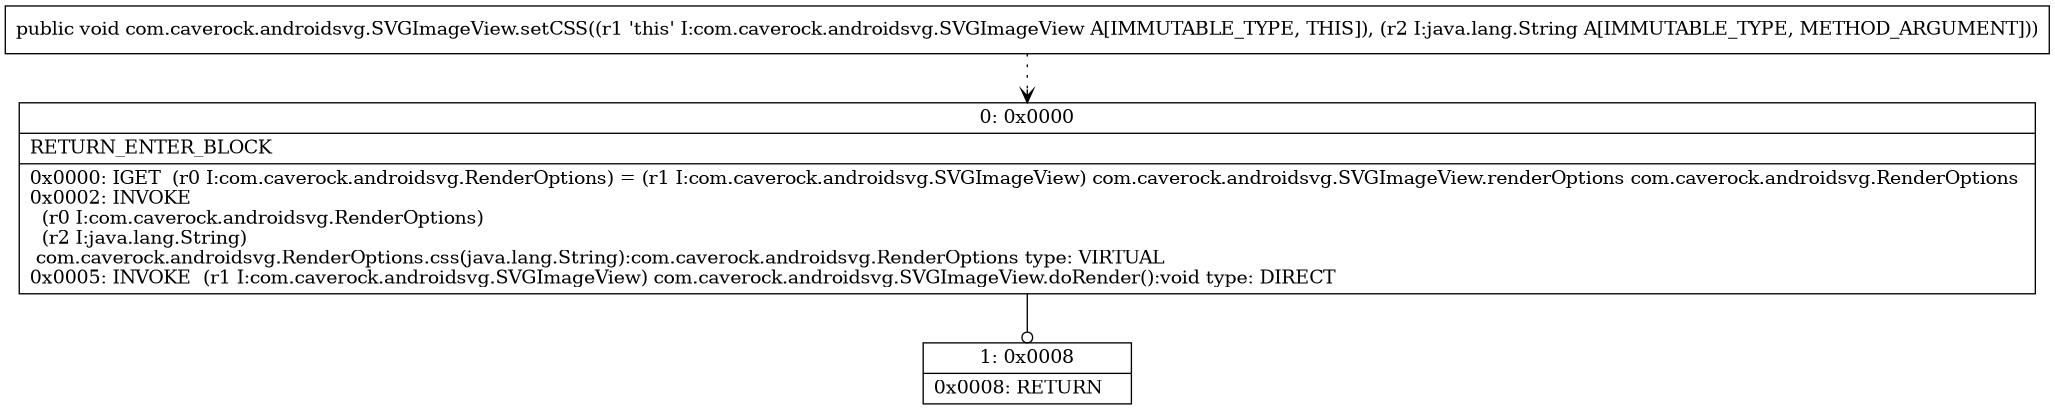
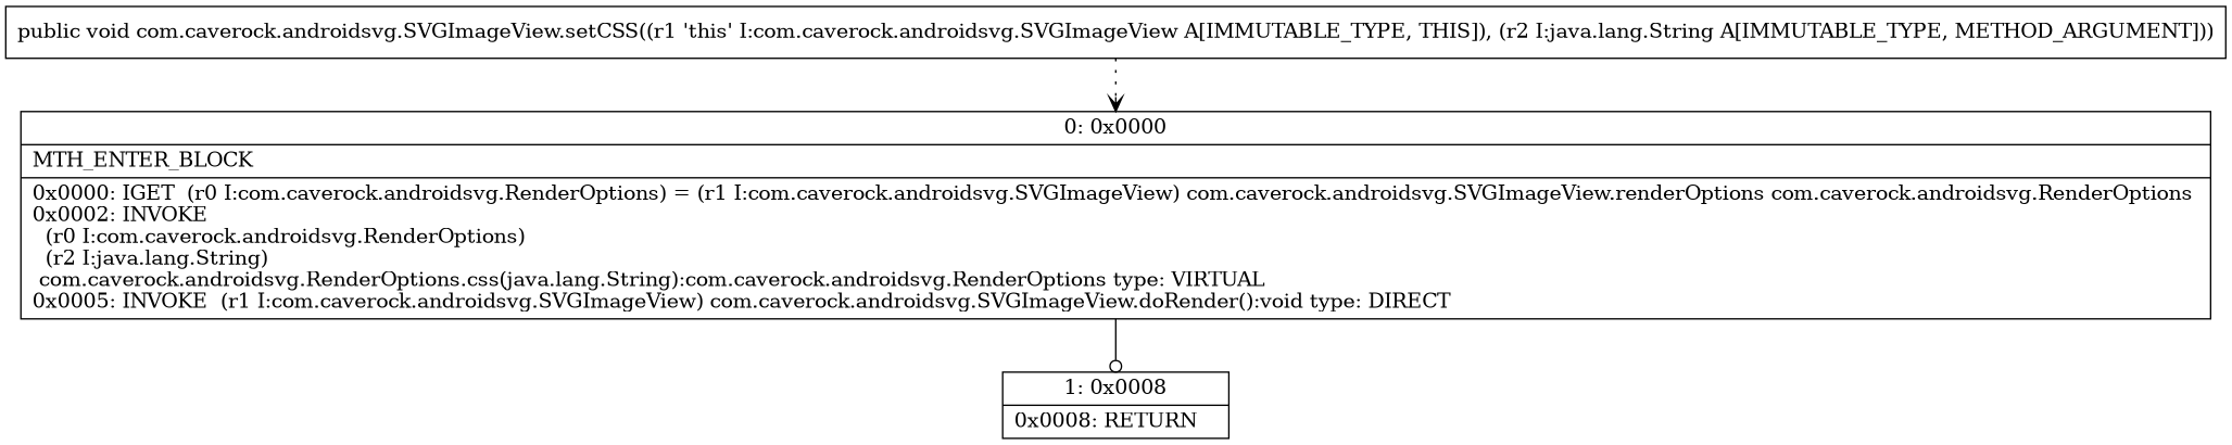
  digraph {
    fontname="DejaVu Serif"
    node [shape=record fontname="DejaVu Serif"]
    edge [fontname="DejaVu Serif"]
-   n1 [label="{0\:\ 0x0000|RETURN_ENTER_BLOCK\l|0x0000: IGET  (r0 I:com.caverock.androidsvg.RenderOptions) = (r1 I:com.caverock.androidsvg.SVGImageView) com.caverock.androidsvg.SVGImageView.renderOptions com.caverock.androidsvg.RenderOptions \l0x0002: INVOKE  \l  (r0 I:com.caverock.androidsvg.RenderOptions)\l  (r2 I:java.lang.String)\l com.caverock.androidsvg.RenderOptions.css(java.lang.String):com.caverock.androidsvg.RenderOptions type: VIRTUAL \l0x0005: INVOKE  (r1 I:com.caverock.androidsvg.SVGImageView) com.caverock.androidsvg.SVGImageView.doRender():void type: DIRECT \l}"]
+   n1 [label="{0\:\ 0x0000|MTH_ENTER_BLOCK\l|0x0000: IGET  (r0 I:com.caverock.androidsvg.RenderOptions) = (r1 I:com.caverock.androidsvg.SVGImageView) com.caverock.androidsvg.SVGImageView.renderOptions com.caverock.androidsvg.RenderOptions \l0x0002: INVOKE  \l  (r0 I:com.caverock.androidsvg.RenderOptions)\l  (r2 I:java.lang.String)\l com.caverock.androidsvg.RenderOptions.css(java.lang.String):com.caverock.androidsvg.RenderOptions type: VIRTUAL \l0x0005: INVOKE  (r1 I:com.caverock.androidsvg.SVGImageView) com.caverock.androidsvg.SVGImageView.doRender():void type: DIRECT \l}"]
    n2 [label="{1\:\ 0x0008|0x0008: RETURN   \l}"]
    n3 [label="{public void com.caverock.androidsvg.SVGImageView.setCSS((r1 'this' I:com.caverock.androidsvg.SVGImageView A[IMMUTABLE_TYPE, THIS]), (r2 I:java.lang.String A[IMMUTABLE_TYPE, METHOD_ARGUMENT])) }"]
    n1 -> n2 [style=solid arrowhead=odot]
    n3 -> n1 [style=dotted arrowhead=vee]
  }
